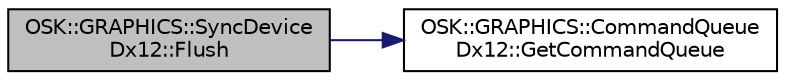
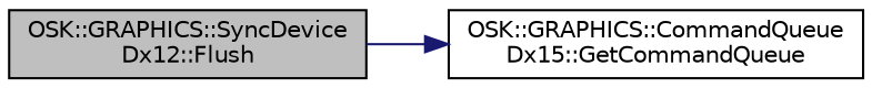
  digraph {
    rankdir=LR
    node [color=black fontname=Helvetica fontsize=10 shape=record style=filled]
    n1 [fillcolor=grey75 fontcolor=black height=0.2 label="OSK::GRAPHICS::SyncDevice\lDx12::Flush" width=0.4]
-   n2 [fillcolor=white height=0.2 label="OSK::GRAPHICS::CommandQueue\lDx12::GetCommandQueue" width=0.4]
+   n2 [fillcolor=white height=0.2 label="OSK::GRAPHICS::CommandQueue\lDx15::GetCommandQueue" width=0.4]
    n1 -> n2 [color=midnightblue fontname=Helvetica fontsize=10 labelfontname=Helvetica labelfontsize=10 style=solid]
  }
